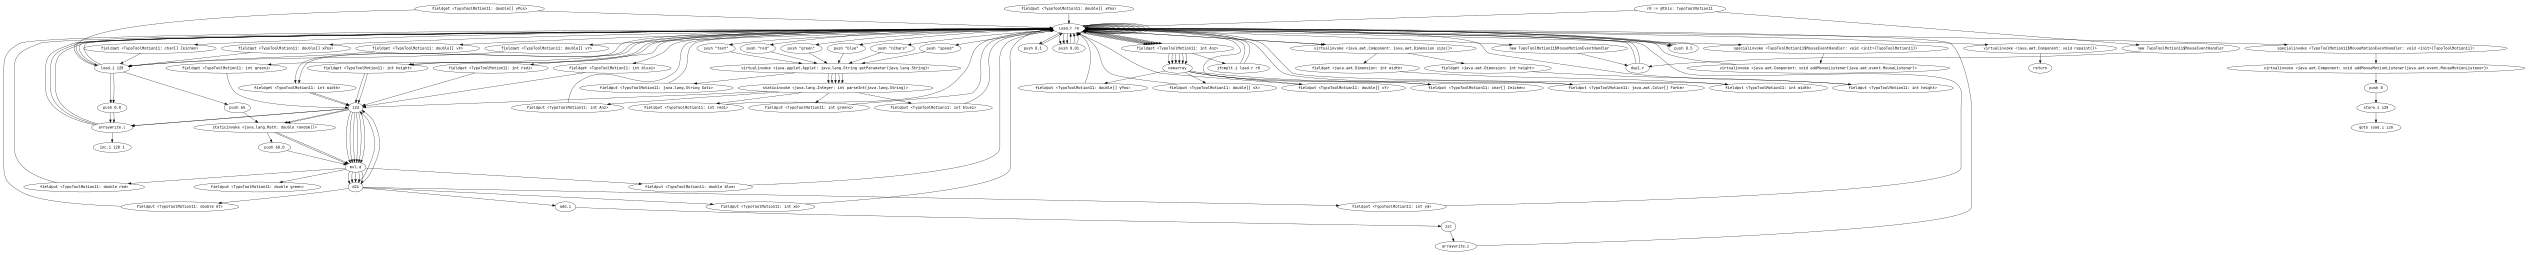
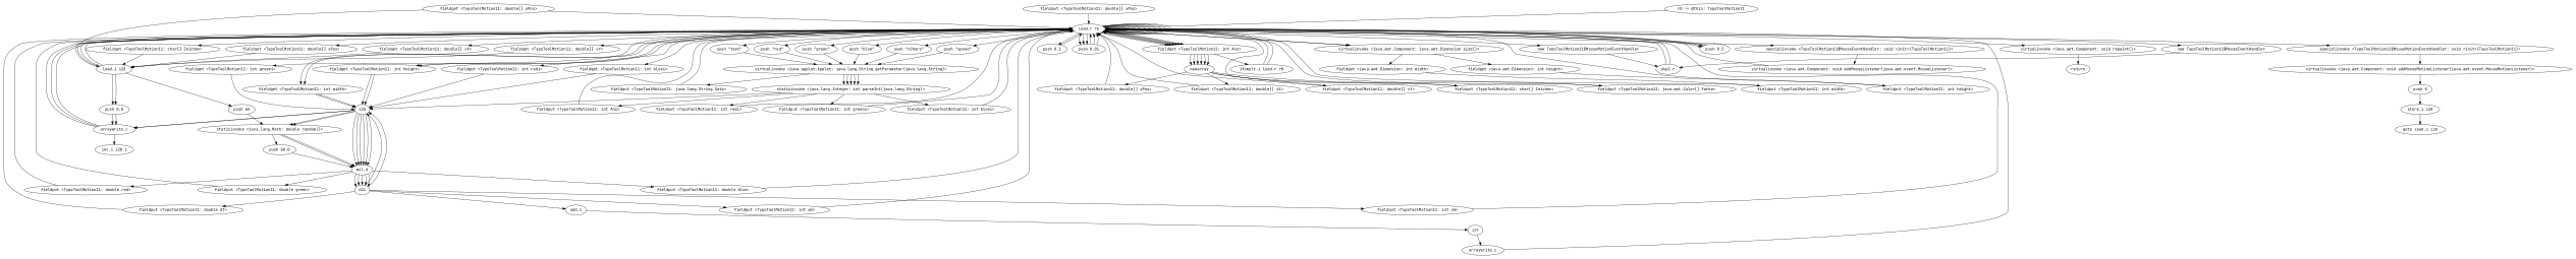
  digraph {
    fontname="JetBrains Mono"
    node [fontname="JetBrains Mono"]
    edge [fontname="JetBrains Mono"]
    "r0 := @this: TypoToolMotion11"
    "load.r r0"
    "push \"nChars\""
    "push 0.1"
    "push \"speed\""
    "push \"text\""
    "push \"red\""
    "push 0.01"
    "fieldget <TypoToolMotion11: int redi>"
    "push \"green\""
    "fieldget <TypoToolMotion11: int greeni>"
    "push \"blue\""
    "fieldget <TypoToolMotion11: int bluei>"
    "fieldget <TypoToolMotion11: int Anz>"
    "virtualinvoke <java.awt.Component: java.awt.Dimension size()>"
    "new TypoToolMotion11$MouseEventHandler"
    "specialinvoke <TypoToolMotion11$MouseEventHandler: void <init>(TypoToolMotion11)>"
    "new TypoToolMotion11$MouseMotionEventHandler"
    "specialinvoke <TypoToolMotion11$MouseMotionEventHandler: void <init>(TypoToolMotion11)>"
    "push 0.5"
    "fieldget <TypoToolMotion11: int width>"
    "fieldget <TypoToolMotion11: int height>"
    "virtualinvoke <java.awt.Component: void repaint()>"
    "fieldget <TypoToolMotion11: char[] Zeichen>"
    "fieldget <TypoToolMotion11: double[] xPos>"
    "fieldget <TypoToolMotion11: double[] vX>"
    "fieldget <TypoToolMotion11: double[] vY>"
    "virtualinvoke <java.applet.Applet: java.lang.String getParameter(java.lang.String)>"
    i2d
    newarray
    "ifcmplt.i load.r r0"
    "fieldget <java.awt.Dimension: int width>"
    "fieldget <java.awt.Dimension: int height>"
    "dup1.r"
    "virtualinvoke <java.awt.Component: void addMouseListener(java.awt.event.MouseListener)>"
    "virtualinvoke <java.awt.Component: void addMouseMotionListener(java.awt.event.MouseMotionListener)>"
    return
    "load.i i28"
    "fieldget <TypoToolMotion11: double[] yPos>"
    "staticinvoke <java.lang.Integer: int parseInt(java.lang.String)>"
    "fieldput <TypoToolMotion11: java.lang.String Satz>"
    "fieldput <TypoToolMotion11: int Anz>"
    "fieldput <TypoToolMotion11: int redi>"
    "fieldput <TypoToolMotion11: int greeni>"
    "fieldput <TypoToolMotion11: int bluei>"
    "mul.d"
    "staticinvoke <java.lang.Math: double random()>"
    "arraywrite.d"
    "fieldput <TypoToolMotion11: double red>"
    "fieldput <TypoToolMotion11: double green>"
    "fieldput <TypoToolMotion11: double blue>"
    d2i
    "push 60.0"
    "inc.i i28 1"
    "fieldput <TypoToolMotion11: double dt>"
    "fieldput <TypoToolMotion11: int xm>"
    "fieldput <TypoToolMotion11: int ym>"
    "add.i"
    "fieldput <TypoToolMotion11: double[] yPos>"
    "fieldput <TypoToolMotion11: double[] vX>"
    "fieldput <TypoToolMotion11: double[] vY>"
    "fieldput <TypoToolMotion11: char[] Zeichen>"
    "fieldput <TypoToolMotion11: java.awt.Color[] Farbe>"
    "fieldput <TypoToolMotion11: double[] xPos>"
    "fieldput <TypoToolMotion11: int width>"
    "fieldput <TypoToolMotion11: int height>"
    "push 0"
    "store.i i28"
    "goto load.i i28"
    "push 65"
    "push 0.0"
    i2c
    "arraywrite.c"
    "r0 := @this: TypoToolMotion11" -> "load.r r0"
    "load.r r0" -> "load.r r0"
    "load.r r0" -> "load.r r0"
    "load.r r0" -> "load.r r0"
    "load.r r0" -> "load.r r0"
    "load.r r0" -> "load.r r0"
    "load.r r0" -> "load.r r0"
    "load.r r0" -> "load.r r0"
    "load.r r0" -> "load.r r0"
    "load.r r0" -> "load.r r0"
    "load.r r0" -> "load.r r0"
    "load.r r0" -> "load.r r0"
    "load.r r0" -> "load.r r0"
    "load.r r0" -> "load.r r0"
    "load.r r0" -> "push \"nChars\""
    "load.r r0" -> "push 0.1"
    "load.r r0" -> "push \"speed\""
    "load.r r0" -> "push \"text\""
    "load.r r0" -> "push \"red\""
    "load.r r0" -> "push 0.01"
    "load.r r0" -> "push 0.01"
    "load.r r0" -> "push 0.01"
    "load.r r0" -> "fieldget <TypoToolMotion11: int redi>"
    "load.r r0" -> "push \"green\""
    "load.r r0" -> "fieldget <TypoToolMotion11: int greeni>"
    "load.r r0" -> "push \"blue\""
    "load.r r0" -> "fieldget <TypoToolMotion11: int bluei>"
    "load.r r0" -> "fieldget <TypoToolMotion11: int Anz>"
    "load.r r0" -> "fieldget <TypoToolMotion11: int Anz>"
    "load.r r0" -> "fieldget <TypoToolMotion11: int Anz>"
    "load.r r0" -> "fieldget <TypoToolMotion11: int Anz>"
    "load.r r0" -> "fieldget <TypoToolMotion11: int Anz>"
    "load.r r0" -> "fieldget <TypoToolMotion11: int Anz>"
    "load.r r0" -> "fieldget <TypoToolMotion11: int Anz>"
    "load.r r0" -> "virtualinvoke <java.awt.Component: java.awt.Dimension size()>"
    "load.r r0" -> "virtualinvoke <java.awt.Component: java.awt.Dimension size()>"
-   "r0 := @this: TypoToolMotion11" -> "new TypoToolMotion11$MouseEventHandler"
+   "load.r r0" -> "new TypoToolMotion11$MouseEventHandler"
    "load.r r0" -> "specialinvoke <TypoToolMotion11$MouseEventHandler: void <init>(TypoToolMotion11)>"
    "load.r r0" -> "new TypoToolMotion11$MouseMotionEventHandler"
    "load.r r0" -> "specialinvoke <TypoToolMotion11$MouseMotionEventHandler: void <init>(TypoToolMotion11)>"
    "load.r r0" -> "push 0.5"
    "load.r r0" -> "push 0.5"
    "load.r r0" -> "fieldget <TypoToolMotion11: int width>"
    "load.r r0" -> "fieldget <TypoToolMotion11: int width>"
    "load.r r0" -> "fieldget <TypoToolMotion11: int height>"
    "load.r r0" -> "fieldget <TypoToolMotion11: int height>"
    "load.r r0" -> "virtualinvoke <java.awt.Component: void repaint()>"
    "load.r r0" -> "fieldget <TypoToolMotion11: char[] Zeichen>"
    "load.r r0" -> "fieldget <TypoToolMotion11: double[] xPos>"
    "load.r r0" -> "fieldget <TypoToolMotion11: double[] vX>"
    "load.r r0" -> "fieldget <TypoToolMotion11: double[] vY>"
    "push \"nChars\"" -> "virtualinvoke <java.applet.Applet: java.lang.String getParameter(java.lang.String)>"
    "push 0.1" -> "load.r r0"
    "push \"speed\"" -> "virtualinvoke <java.applet.Applet: java.lang.String getParameter(java.lang.String)>"
    "push \"text\"" -> "virtualinvoke <java.applet.Applet: java.lang.String getParameter(java.lang.String)>"
    "push \"red\"" -> "virtualinvoke <java.applet.Applet: java.lang.String getParameter(java.lang.String)>"
    "push 0.01" -> "load.r r0"
    "push 0.01" -> "load.r r0"
    "push 0.01" -> "load.r r0"
    "fieldget <TypoToolMotion11: int redi>" -> i2d
    "push \"green\"" -> "virtualinvoke <java.applet.Applet: java.lang.String getParameter(java.lang.String)>"
    "fieldget <TypoToolMotion11: int greeni>" -> i2d
    "push \"blue\"" -> "virtualinvoke <java.applet.Applet: java.lang.String getParameter(java.lang.String)>"
    "fieldget <TypoToolMotion11: int bluei>" -> i2d
    "fieldget <TypoToolMotion11: int Anz>" -> newarray
    "fieldget <TypoToolMotion11: int Anz>" -> newarray
    "fieldget <TypoToolMotion11: int Anz>" -> newarray
    "fieldget <TypoToolMotion11: int Anz>" -> newarray
    "fieldget <TypoToolMotion11: int Anz>" -> newarray
    "fieldget <TypoToolMotion11: int Anz>" -> newarray
    "fieldget <TypoToolMotion11: int Anz>" -> "ifcmplt.i load.r r0"
    "virtualinvoke <java.awt.Component: java.awt.Dimension size()>" -> "fieldget <java.awt.Dimension: int width>"
    "virtualinvoke <java.awt.Component: java.awt.Dimension size()>" -> "fieldget <java.awt.Dimension: int height>"
    "new TypoToolMotion11$MouseEventHandler" -> "dup1.r"
    "specialinvoke <TypoToolMotion11$MouseEventHandler: void <init>(TypoToolMotion11)>" -> "virtualinvoke <java.awt.Component: void addMouseListener(java.awt.event.MouseListener)>"
    "new TypoToolMotion11$MouseMotionEventHandler" -> "dup1.r"
    "specialinvoke <TypoToolMotion11$MouseMotionEventHandler: void <init>(TypoToolMotion11)>" -> "virtualinvoke <java.awt.Component: void addMouseMotionListener(java.awt.event.MouseMotionListener)>"
    "push 0.5" -> "load.r r0"
    "push 0.5" -> "load.r r0"
    "fieldget <TypoToolMotion11: int width>" -> i2d
    "fieldget <TypoToolMotion11: int width>" -> i2d
    "fieldget <TypoToolMotion11: int height>" -> i2d
    "fieldget <TypoToolMotion11: int height>" -> i2d
    "virtualinvoke <java.awt.Component: void repaint()>" -> return
    "fieldget <TypoToolMotion11: char[] Zeichen>" -> "load.i i28"
    "fieldget <TypoToolMotion11: double[] xPos>" -> "load.i i28"
    "fieldget <TypoToolMotion11: double[] vX>" -> "load.i i28"
    "fieldget <TypoToolMotion11: double[] vY>" -> "load.i i28"
    "virtualinvoke <java.applet.Applet: java.lang.String getParameter(java.lang.String)>" -> "staticinvoke <java.lang.Integer: int parseInt(java.lang.String)>"
    "virtualinvoke <java.applet.Applet: java.lang.String getParameter(java.lang.String)>" -> "staticinvoke <java.lang.Integer: int parseInt(java.lang.String)>"
    "virtualinvoke <java.applet.Applet: java.lang.String getParameter(java.lang.String)>" -> "staticinvoke <java.lang.Integer: int parseInt(java.lang.String)>"
    "virtualinvoke <java.applet.Applet: java.lang.String getParameter(java.lang.String)>" -> "staticinvoke <java.lang.Integer: int parseInt(java.lang.String)>"
    "virtualinvoke <java.applet.Applet: java.lang.String getParameter(java.lang.String)>" -> "staticinvoke <java.lang.Integer: int parseInt(java.lang.String)>"
    "virtualinvoke <java.applet.Applet: java.lang.String getParameter(java.lang.String)>" -> "fieldput <TypoToolMotion11: java.lang.String Satz>"
    i2d -> "mul.d"
    i2d -> "mul.d"
    i2d -> "mul.d"
    i2d -> "mul.d"
    i2d -> "mul.d"
    i2d -> "mul.d"
    i2d -> "staticinvoke <java.lang.Math: double random()>"
    i2d -> "staticinvoke <java.lang.Math: double random()>"
    i2d -> "arraywrite.d"
    i2d -> "arraywrite.d"
    newarray -> "fieldput <TypoToolMotion11: double[] yPos>"
    newarray -> "fieldput <TypoToolMotion11: double[] vX>"
    newarray -> "fieldput <TypoToolMotion11: double[] vY>"
    newarray -> "fieldput <TypoToolMotion11: char[] Zeichen>"
    newarray -> "fieldput <TypoToolMotion11: java.awt.Color[] Farbe>"
    "ifcmplt.i load.r r0" -> "load.r r0"
    "ifcmplt.i load.r r0" -> "load.r r0"
    "fieldget <java.awt.Dimension: int width>" -> "fieldput <TypoToolMotion11: int width>"
    "fieldget <java.awt.Dimension: int height>" -> "fieldput <TypoToolMotion11: int height>"
    "dup1.r" -> "load.r r0"
    "dup1.r" -> "load.r r0"
    "virtualinvoke <java.awt.Component: void addMouseListener(java.awt.event.MouseListener)>" -> "load.r r0"
    "virtualinvoke <java.awt.Component: void addMouseMotionListener(java.awt.event.MouseMotionListener)>" -> "push 0"
    "load.i i28" -> "load.r r0"
    "load.i i28" -> "load.r r0"
    "load.i i28" -> "load.r r0"
    "load.i i28" -> "push 65"
    "load.i i28" -> "push 0.0"
    "load.i i28" -> "push 0.0"
    "fieldget <TypoToolMotion11: double[] yPos>" -> "load.r r0"
    "fieldget <TypoToolMotion11: double[] yPos>" -> "load.i i28"
    "staticinvoke <java.lang.Integer: int parseInt(java.lang.String)>" -> i2d
    "staticinvoke <java.lang.Integer: int parseInt(java.lang.String)>" -> "fieldput <TypoToolMotion11: int Anz>"
    "staticinvoke <java.lang.Integer: int parseInt(java.lang.String)>" -> "fieldput <TypoToolMotion11: int redi>"
    "staticinvoke <java.lang.Integer: int parseInt(java.lang.String)>" -> "fieldput <TypoToolMotion11: int greeni>"
    "staticinvoke <java.lang.Integer: int parseInt(java.lang.String)>" -> "fieldput <TypoToolMotion11: int bluei>"
    "fieldput <TypoToolMotion11: java.lang.String Satz>" -> "load.r r0"
    "fieldput <TypoToolMotion11: int Anz>" -> "load.r r0"
    "fieldput <TypoToolMotion11: int redi>" -> "load.r r0"
    "fieldput <TypoToolMotion11: int greeni>" -> "load.r r0"
    "fieldput <TypoToolMotion11: int bluei>" -> "load.r r0"
    "mul.d" -> "fieldput <TypoToolMotion11: double red>"
    "mul.d" -> "fieldput <TypoToolMotion11: double green>"
    "mul.d" -> "fieldput <TypoToolMotion11: double blue>"
    "mul.d" -> d2i
    "mul.d" -> d2i
    "mul.d" -> d2i
    "mul.d" -> d2i
    "mul.d" -> d2i
    "staticinvoke <java.lang.Math: double random()>" -> "mul.d"
    "staticinvoke <java.lang.Math: double random()>" -> "mul.d"
    "staticinvoke <java.lang.Math: double random()>" -> "push 60.0"
    "arraywrite.d" -> "load.r r0"
    "arraywrite.d" -> "load.r r0"
    "arraywrite.d" -> "load.r r0"
    "arraywrite.d" -> "inc.i i28 1"
    "fieldput <TypoToolMotion11: double red>" -> "load.r r0"
+   "fieldput <TypoToolMotion11: double green>" -> "load.r r0"
    "fieldput <TypoToolMotion11: double blue>" -> "load.r r0"
    d2i -> i2d
    d2i -> i2d
    d2i -> "fieldput <TypoToolMotion11: double dt>"
    d2i -> "fieldput <TypoToolMotion11: int xm>"
    d2i -> "fieldput <TypoToolMotion11: int ym>"
    d2i -> "add.i"
    "push 60.0" -> "mul.d"
    "fieldput <TypoToolMotion11: double dt>" -> "load.r r0"
    "fieldput <TypoToolMotion11: int xm>" -> "load.r r0"
    "fieldput <TypoToolMotion11: int ym>" -> "load.r r0"
    "add.i" -> i2c
    "fieldput <TypoToolMotion11: double[] yPos>" -> "load.r r0"
    "fieldput <TypoToolMotion11: double[] vX>" -> "load.r r0"
    "fieldput <TypoToolMotion11: double[] vY>" -> "load.r r0"
    "fieldput <TypoToolMotion11: char[] Zeichen>" -> "load.r r0"
    "fieldput <TypoToolMotion11: java.awt.Color[] Farbe>" -> "load.r r0"
    "fieldput <TypoToolMotion11: double[] xPos>" -> "load.r r0"
    "fieldput <TypoToolMotion11: int width>" -> "load.r r0"
    "fieldput <TypoToolMotion11: int height>" -> "load.r r0"
    "push 0" -> "store.i i28"
    "store.i i28" -> "goto load.i i28"
    "push 65" -> "staticinvoke <java.lang.Math: double random()>"
    "push 0.0" -> "arraywrite.d"
    "push 0.0" -> "arraywrite.d"
    i2c -> "arraywrite.c"
    "arraywrite.c" -> "load.r r0"
  }
